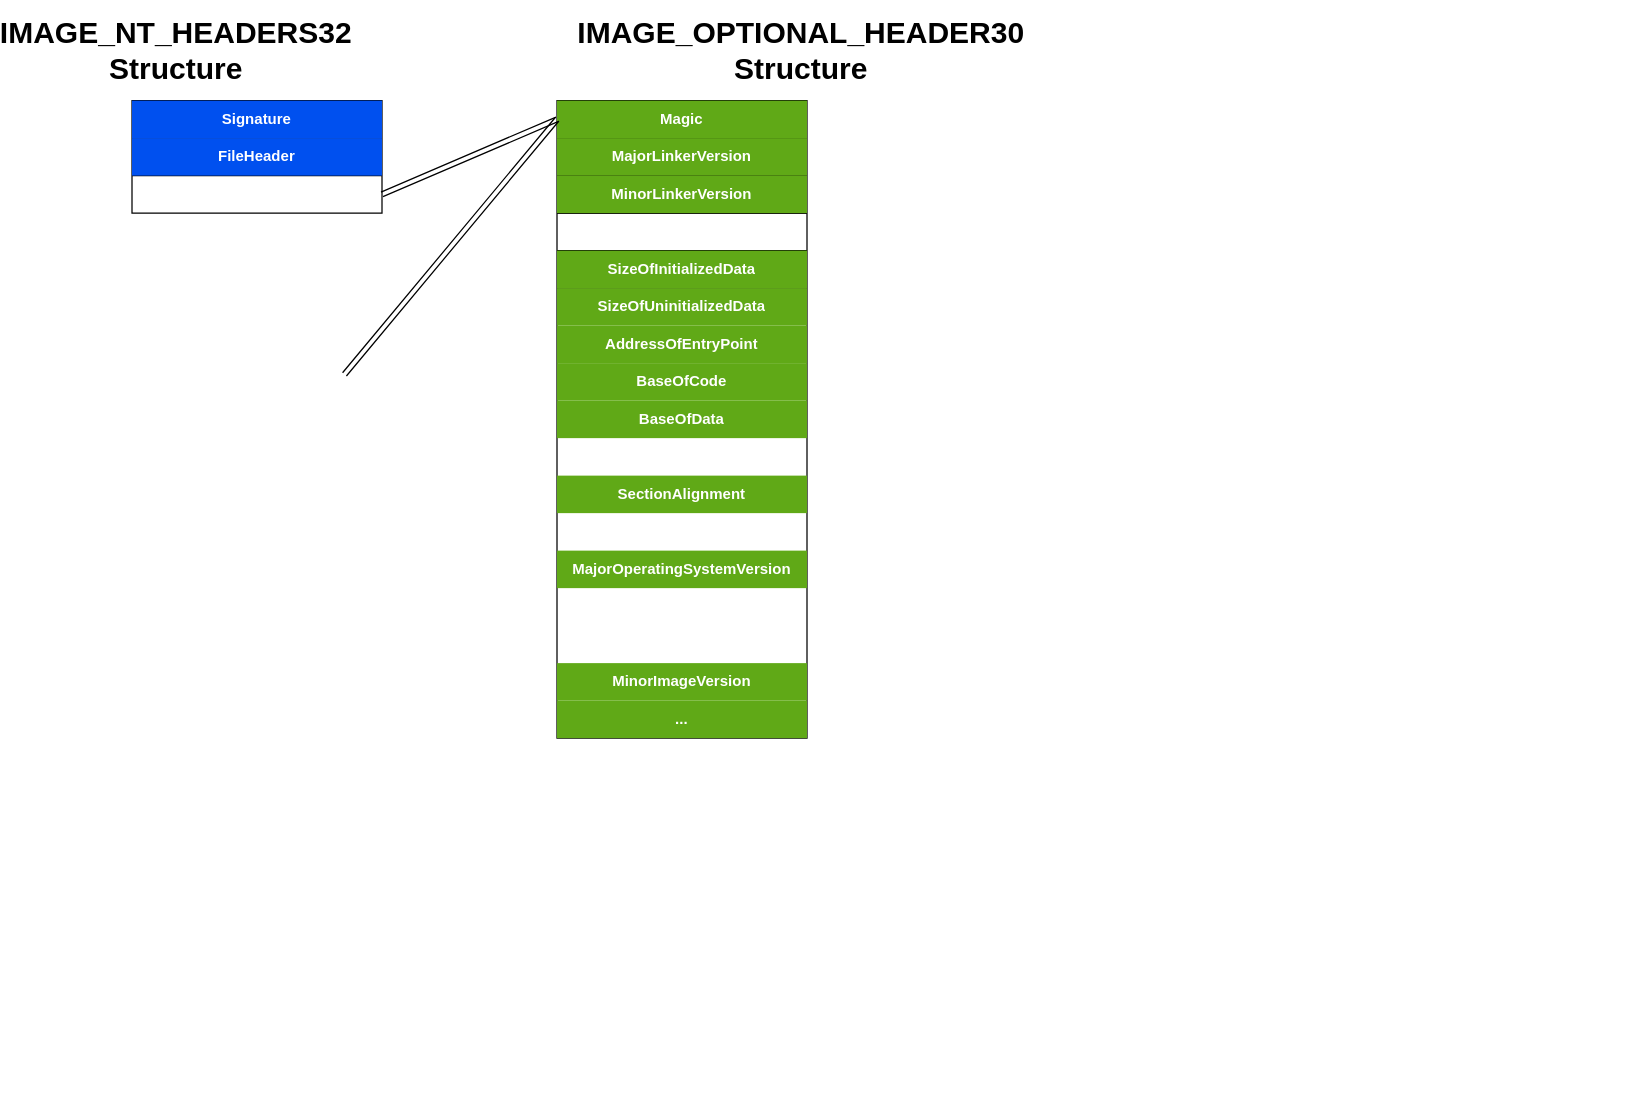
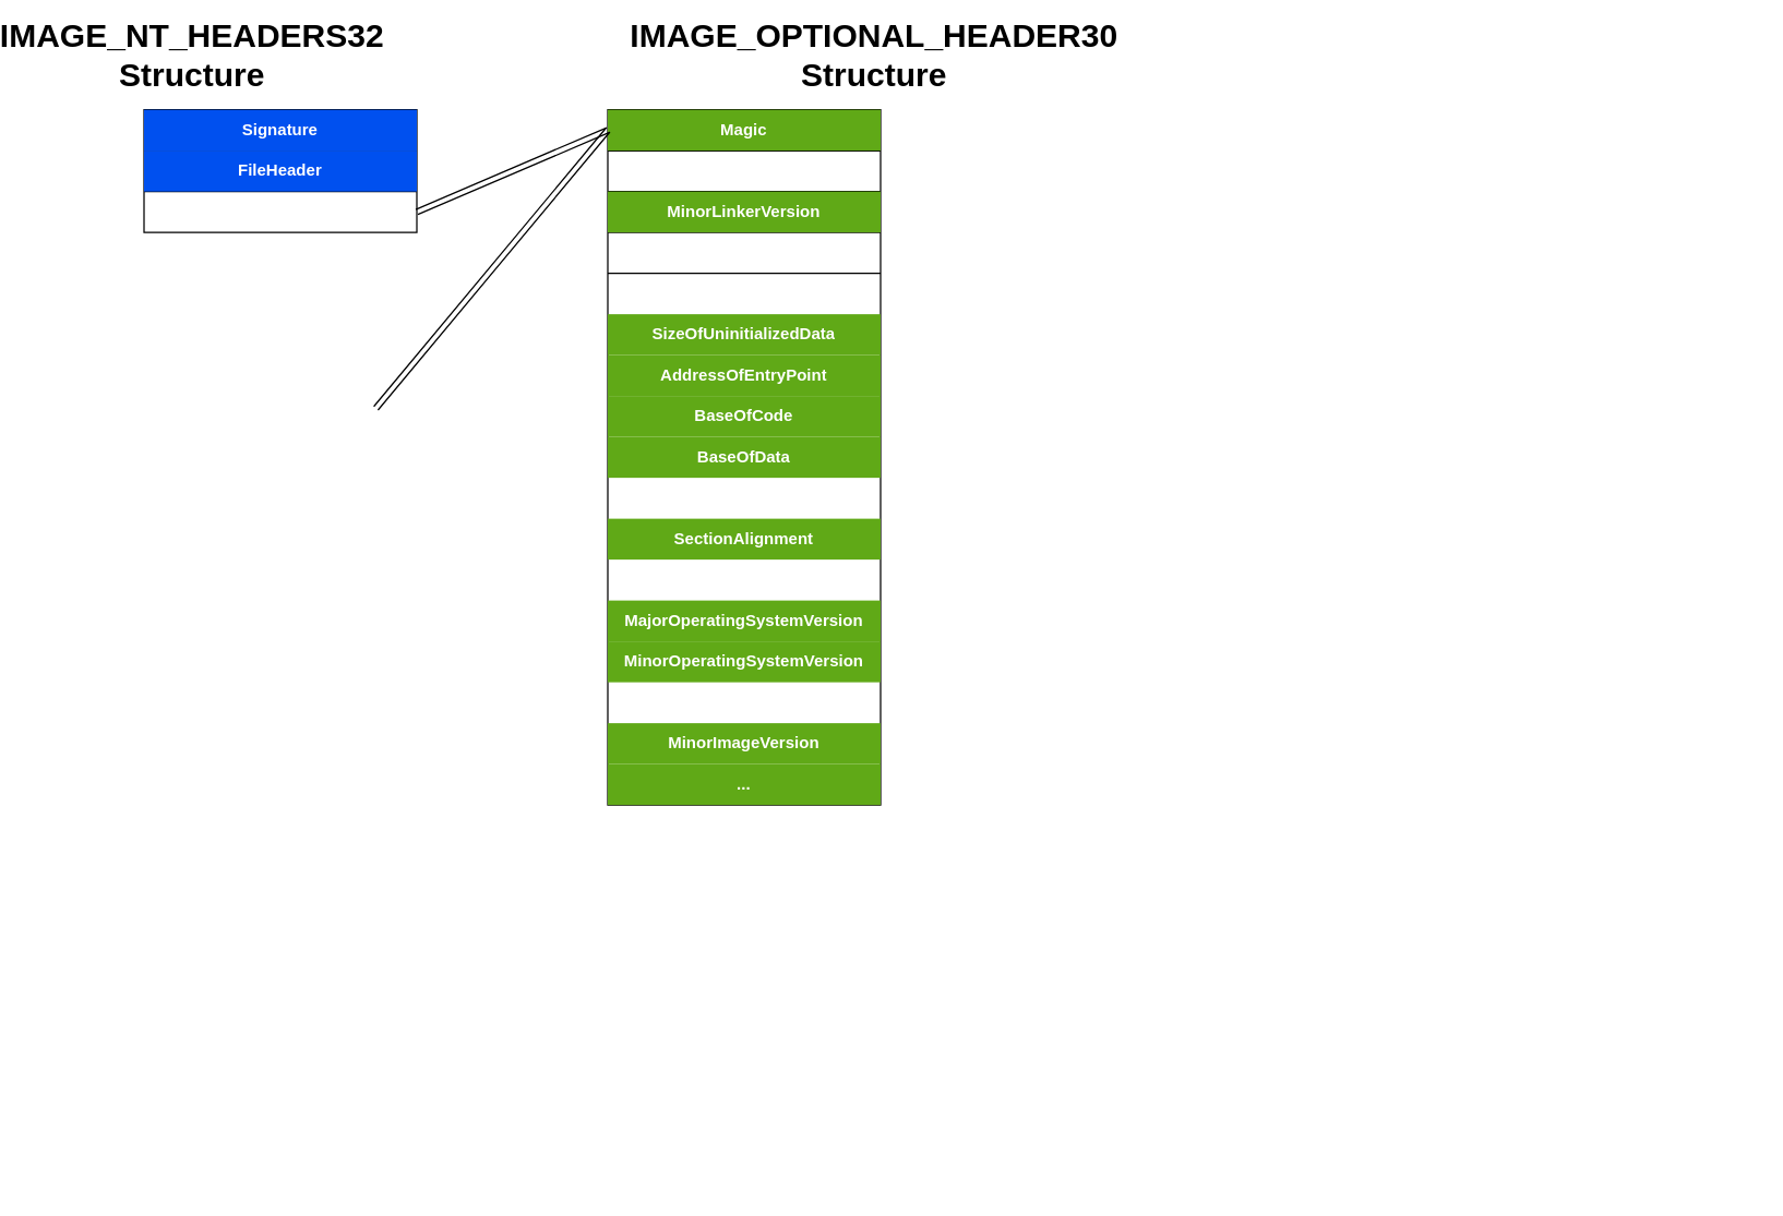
  <mxCell id="0" />
  <mxCell id="1" parent="0" />
  <mxCell id="2" value="" style="shape=table;html=1;whiteSpace=wrap;startSize=0;container=1;collapsible=0;childLayout=tableLayout;fontStyle=1" parent="1" vertex="1"><mxGeometry x="70" y="80" width="200" height="90" as="geometry" /></mxCell>
  <mxCell id="3" value="" style="shape=partialRectangle;html=1;whiteSpace=wrap;collapsible=0;dropTarget=0;pointerEvents=0;fillColor=none;top=0;left=0;bottom=0;right=0;points=[[0,0.5],[1,0.5]];portConstraint=eastwest;fontStyle=1" parent="2" vertex="1"><mxGeometry width="200" height="30" as="geometry" /></mxCell>
  <mxCell id="4" value="Signature" style="shape=partialRectangle;html=1;whiteSpace=wrap;connectable=0;fillColor=#0050ef;top=0;left=0;bottom=0;right=0;overflow=hidden;strokeColor=#001DBC;fontColor=#ffffff;fontStyle=1" parent="3" vertex="1"><mxGeometry width="200" height="30" as="geometry" /></mxCell>
  <mxCell id="5" value="" style="shape=partialRectangle;html=1;whiteSpace=wrap;collapsible=0;dropTarget=0;pointerEvents=0;fillColor=none;top=0;left=0;bottom=0;right=0;points=[[0,0.5],[1,0.5]];portConstraint=eastwest;fontStyle=1" parent="2" vertex="1"><mxGeometry y="30" width="200" height="30" as="geometry" /></mxCell>
  <mxCell id="6" value="FileHeader" style="shape=partialRectangle;html=1;whiteSpace=wrap;connectable=0;fillColor=#0050ef;top=0;left=0;bottom=0;right=0;overflow=hidden;strokeColor=#001DBC;fontStyle=1;fontColor=#ffffff;" parent="5" vertex="1"><mxGeometry width="200" height="30" as="geometry" /></mxCell>
  <mxCell id="7" value="" style="shape=partialRectangle;html=1;whiteSpace=wrap;collapsible=0;dropTarget=0;pointerEvents=0;fillColor=none;top=0;left=0;bottom=0;right=0;points=[[0,0.5],[1,0.5]];portConstraint=eastwest;fontStyle=1" parent="2" vertex="1"><mxGeometry y="60" width="200" height="30" as="geometry" /></mxCell>
  <mxCell id="8" value="IMAGE_NT_HEADERS32&lt;br&gt;&lt;div&gt;Structure&lt;/div&gt;" style="text;strokeColor=none;fillColor=none;html=1;fontSize=24;fontStyle=1;verticalAlign=middle;align=center;" parent="1" vertex="1"><mxGeometry x="20" y="20" width="170" height="40" as="geometry" /></mxCell>
  <mxCell id="9" value="" style="shape=table;html=1;whiteSpace=wrap;startSize=0;container=1;collapsible=0;childLayout=tableLayout;fontStyle=1" parent="1" vertex="1"><mxGeometry x="410" y="80" width="200" height="510" as="geometry" /></mxCell>
  <mxCell id="10" value="" style="shape=partialRectangle;html=1;whiteSpace=wrap;collapsible=0;dropTarget=0;pointerEvents=0;fillColor=none;top=0;left=0;bottom=0;right=0;points=[[0,0.5],[1,0.5]];portConstraint=eastwest;fontStyle=1" parent="9" vertex="1"><mxGeometry width="200" height="30" as="geometry" /></mxCell>
  <mxCell id="11" value="Magic" style="shape=partialRectangle;html=1;whiteSpace=wrap;connectable=0;fillColor=#60a917;top=0;left=0;bottom=0;right=0;overflow=hidden;strokeColor=#2D7600;fontStyle=1;fontColor=#ffffff;" parent="10" vertex="1"><mxGeometry width="200" height="30" as="geometry" /></mxCell>
  <mxCell id="12" style="shape=partialRectangle;html=1;whiteSpace=wrap;collapsible=0;dropTarget=0;pointerEvents=0;fillColor=none;top=0;left=0;bottom=0;right=0;points=[[0,0.5],[1,0.5]];portConstraint=eastwest;fontStyle=1" parent="9" vertex="1"><mxGeometry y="30" width="200" height="30" as="geometry" /></mxCell>
- <mxCell id="13" value="MajorLinkerVersion" style="shape=partialRectangle;html=1;whiteSpace=wrap;connectable=0;fillColor=#60a917;top=0;left=0;bottom=0;right=0;overflow=hidden;strokeColor=#2D7600;fontStyle=1;fontColor=#ffffff;" parent="12" vertex="1"><mxGeometry width="200" height="30" as="geometry" /></mxCell>
  <mxCell id="14" style="shape=partialRectangle;html=1;whiteSpace=wrap;collapsible=0;dropTarget=0;pointerEvents=0;fillColor=none;top=0;left=0;bottom=0;right=0;points=[[0,0.5],[1,0.5]];portConstraint=eastwest;fontStyle=1" parent="9" vertex="1"><mxGeometry y="60" width="200" height="30" as="geometry" /></mxCell>
  <mxCell id="15" value="MinorLinkerVersion" style="shape=partialRectangle;html=1;whiteSpace=wrap;connectable=0;fillColor=#60a917;top=0;left=0;bottom=0;right=0;overflow=hidden;strokeColor=#2D7600;fontStyle=1;fontColor=#ffffff;" parent="14" vertex="1"><mxGeometry width="200" height="30" as="geometry" /></mxCell>
  <mxCell id="16" style="shape=partialRectangle;html=1;whiteSpace=wrap;collapsible=0;dropTarget=0;pointerEvents=0;fillColor=none;top=0;left=0;bottom=0;right=0;points=[[0,0.5],[1,0.5]];portConstraint=eastwest;fontStyle=1" parent="9" vertex="1"><mxGeometry y="90" width="200" height="30" as="geometry" /></mxCell>
  <mxCell id="17" style="shape=partialRectangle;html=1;whiteSpace=wrap;collapsible=0;dropTarget=0;pointerEvents=0;fillColor=none;top=0;left=0;bottom=0;right=0;points=[[0,0.5],[1,0.5]];portConstraint=eastwest;fontStyle=1" parent="9" vertex="1"><mxGeometry y="120" width="200" height="30" as="geometry" /></mxCell>
- <mxCell id="18" value="SizeOfInitializedData" style="shape=partialRectangle;html=1;whiteSpace=wrap;connectable=0;fillColor=#60a917;top=0;left=0;bottom=0;right=0;overflow=hidden;strokeColor=#2D7600;fontStyle=1;fontColor=#ffffff;" parent="17" vertex="1"><mxGeometry width="200" height="30" as="geometry" /></mxCell>
  <mxCell id="19" style="shape=partialRectangle;html=1;whiteSpace=wrap;collapsible=0;dropTarget=0;pointerEvents=0;fillColor=none;top=0;left=0;bottom=0;right=0;points=[[0,0.5],[1,0.5]];portConstraint=eastwest;fontStyle=1" parent="9" vertex="1"><mxGeometry y="150" width="200" height="30" as="geometry" /></mxCell>
  <mxCell id="20" value="SizeOfUninitializedData" style="shape=partialRectangle;html=1;whiteSpace=wrap;connectable=0;fillColor=#60a917;top=0;left=0;bottom=0;right=0;overflow=hidden;strokeColor=#2D7600;fontStyle=1;fontColor=#ffffff;" parent="19" vertex="1"><mxGeometry width="200" height="30" as="geometry" /></mxCell>
  <mxCell id="21" style="shape=partialRectangle;html=1;whiteSpace=wrap;collapsible=0;dropTarget=0;pointerEvents=0;fillColor=none;top=0;left=0;bottom=0;right=0;points=[[0,0.5],[1,0.5]];portConstraint=eastwest;fontStyle=1" parent="9" vertex="1"><mxGeometry y="180" width="200" height="30" as="geometry" /></mxCell>
  <mxCell id="22" value="AddressOfEntryPoint" style="shape=partialRectangle;html=1;whiteSpace=wrap;connectable=0;fillColor=#60a917;top=0;left=0;bottom=0;right=0;overflow=hidden;strokeColor=#2D7600;fontStyle=1;fontColor=#ffffff;" parent="21" vertex="1"><mxGeometry width="200" height="30" as="geometry" /></mxCell>
  <mxCell id="23" style="shape=partialRectangle;html=1;whiteSpace=wrap;collapsible=0;dropTarget=0;pointerEvents=0;fillColor=none;top=0;left=0;bottom=0;right=0;points=[[0,0.5],[1,0.5]];portConstraint=eastwest;fontStyle=1" parent="9" vertex="1"><mxGeometry y="210" width="200" height="30" as="geometry" /></mxCell>
  <mxCell id="24" value="BaseOfCode" style="shape=partialRectangle;html=1;whiteSpace=wrap;connectable=0;fillColor=#60a917;top=0;left=0;bottom=0;right=0;overflow=hidden;strokeColor=#2D7600;fontStyle=1;fontColor=#ffffff;" parent="23" vertex="1"><mxGeometry width="200" height="30" as="geometry" /></mxCell>
  <mxCell id="25" style="shape=partialRectangle;html=1;whiteSpace=wrap;collapsible=0;dropTarget=0;pointerEvents=0;fillColor=none;top=0;left=0;bottom=0;right=0;points=[[0,0.5],[1,0.5]];portConstraint=eastwest;fontStyle=1" parent="9" vertex="1"><mxGeometry y="240" width="200" height="30" as="geometry" /></mxCell>
  <mxCell id="26" value="BaseOfData" style="shape=partialRectangle;html=1;whiteSpace=wrap;connectable=0;fillColor=#60a917;top=0;left=0;bottom=0;right=0;overflow=hidden;strokeColor=#2D7600;fontStyle=1;fontColor=#ffffff;" parent="25" vertex="1"><mxGeometry width="200" height="30" as="geometry" /></mxCell>
  <mxCell id="27" style="shape=partialRectangle;html=1;whiteSpace=wrap;collapsible=0;dropTarget=0;pointerEvents=0;fillColor=none;top=0;left=0;bottom=0;right=0;points=[[0,0.5],[1,0.5]];portConstraint=eastwest;fontStyle=1" parent="9" vertex="1"><mxGeometry y="270" width="200" height="30" as="geometry" /></mxCell>
  <mxCell id="28" style="shape=partialRectangle;html=1;whiteSpace=wrap;collapsible=0;dropTarget=0;pointerEvents=0;fillColor=none;top=0;left=0;bottom=0;right=0;points=[[0,0.5],[1,0.5]];portConstraint=eastwest;fontStyle=1" parent="9" vertex="1"><mxGeometry y="300" width="200" height="30" as="geometry" /></mxCell>
  <mxCell id="29" value="SectionAlignment" style="shape=partialRectangle;html=1;whiteSpace=wrap;connectable=0;fillColor=#60a917;top=0;left=0;bottom=0;right=0;overflow=hidden;strokeColor=#2D7600;fontStyle=1;fontColor=#ffffff;" parent="28" vertex="1"><mxGeometry width="200" height="30" as="geometry" /></mxCell>
  <mxCell id="30" style="shape=partialRectangle;html=1;whiteSpace=wrap;collapsible=0;dropTarget=0;pointerEvents=0;fillColor=none;top=0;left=0;bottom=0;right=0;points=[[0,0.5],[1,0.5]];portConstraint=eastwest;fontStyle=1" parent="9" vertex="1"><mxGeometry y="330" width="200" height="30" as="geometry" /></mxCell>
  <mxCell id="31" style="shape=partialRectangle;html=1;whiteSpace=wrap;collapsible=0;dropTarget=0;pointerEvents=0;fillColor=none;top=0;left=0;bottom=0;right=0;points=[[0,0.5],[1,0.5]];portConstraint=eastwest;fontStyle=1" parent="9" vertex="1"><mxGeometry y="360" width="200" height="30" as="geometry" /></mxCell>
  <mxCell id="32" value="MajorOperatingSystemVersion" style="shape=partialRectangle;html=1;whiteSpace=wrap;connectable=0;fillColor=#60a917;top=0;left=0;bottom=0;right=0;overflow=hidden;strokeColor=#2D7600;fontStyle=1;fontColor=#ffffff;" parent="31" vertex="1"><mxGeometry width="200" height="30" as="geometry" /></mxCell>
  <mxCell id="33" style="shape=partialRectangle;html=1;whiteSpace=wrap;collapsible=0;dropTarget=0;pointerEvents=0;fillColor=none;top=0;left=0;bottom=0;right=0;points=[[0,0.5],[1,0.5]];portConstraint=eastwest;fontStyle=1" parent="9" vertex="1"><mxGeometry y="390" width="200" height="30" as="geometry" /></mxCell>
+ <mxCell id="34" value="MinorOperatingSystemVersion" style="shape=partialRectangle;html=1;whiteSpace=wrap;connectable=0;fillColor=#60a917;top=0;left=0;bottom=0;right=0;overflow=hidden;strokeColor=#2D7600;fontStyle=1;fontColor=#ffffff;" parent="33" vertex="1"><mxGeometry width="200" height="30" as="geometry" /></mxCell>
  <mxCell id="35" style="shape=partialRectangle;html=1;whiteSpace=wrap;collapsible=0;dropTarget=0;pointerEvents=0;fillColor=none;top=0;left=0;bottom=0;right=0;points=[[0,0.5],[1,0.5]];portConstraint=eastwest;fontStyle=1" parent="9" vertex="1"><mxGeometry y="420" width="200" height="30" as="geometry" /></mxCell>
  <mxCell id="36" style="shape=partialRectangle;html=1;whiteSpace=wrap;collapsible=0;dropTarget=0;pointerEvents=0;fillColor=none;top=0;left=0;bottom=0;right=0;points=[[0,0.5],[1,0.5]];portConstraint=eastwest;fontStyle=1" parent="9" vertex="1"><mxGeometry y="450" width="200" height="30" as="geometry" /></mxCell>
  <mxCell id="37" value="MinorImageVersion" style="shape=partialRectangle;html=1;whiteSpace=wrap;connectable=0;fillColor=#60a917;top=0;left=0;bottom=0;right=0;overflow=hidden;strokeColor=#2D7600;fontStyle=1;fontColor=#ffffff;" parent="36" vertex="1"><mxGeometry width="200" height="30" as="geometry" /></mxCell>
  <mxCell id="38" style="shape=partialRectangle;html=1;whiteSpace=wrap;collapsible=0;dropTarget=0;pointerEvents=0;fillColor=none;top=0;left=0;bottom=0;right=0;points=[[0,0.5],[1,0.5]];portConstraint=eastwest;fontStyle=1" parent="9" vertex="1"><mxGeometry y="480" width="200" height="30" as="geometry" /></mxCell>
  <mxCell id="39" value="..." style="shape=partialRectangle;html=1;whiteSpace=wrap;connectable=0;fillColor=#60a917;top=0;left=0;bottom=0;right=0;overflow=hidden;strokeColor=#2D7600;fontStyle=1;fontColor=#ffffff;" parent="38" vertex="1"><mxGeometry width="200" height="30" as="geometry" /></mxCell>
  <mxCell id="40" style="shape=partialRectangle;html=1;whiteSpace=wrap;collapsible=0;dropTarget=0;pointerEvents=0;fillColor=none;top=0;left=0;bottom=0;right=0;points=[[0,0.5],[1,0.5]];portConstraint=eastwest;fontStyle=1" parent="1" vertex="1"><mxGeometry x="1050" y="790" width="200" height="80" as="geometry" /></mxCell>
  <mxCell id="41" style="rounded=0;orthogonalLoop=1;jettySize=auto;html=1;entryX=0;entryY=0.5;entryDx=0;entryDy=0;shape=link;exitX=1;exitY=0.5;exitDx=0;exitDy=0;fontStyle=1;" parent="1" target="10" edge="1"><mxGeometry relative="1" as="geometry"><mxPoint x="240" y="299" as="sourcePoint" /><mxPoint x="580" y="87" as="targetPoint" /></mxGeometry></mxCell>
  <mxCell id="42" style="rounded=0;orthogonalLoop=1;jettySize=auto;html=1;shape=link;exitX=1;exitY=0.5;exitDx=0;exitDy=0;fontStyle=1;entryX=0;entryY=0.5;entryDx=0;entryDy=0;" edge="1" parent="1" source="7" target="10"><mxGeometry relative="1" as="geometry"><mxPoint x="620" y="545" as="sourcePoint" /><mxPoint x="340" y="330" as="targetPoint" /></mxGeometry></mxCell>
  <mxCell id="43" value="IMAGE_OPTIONAL_HEADER30&lt;br&gt;&lt;div&gt;Structure&lt;/div&gt;" style="text;strokeColor=none;fillColor=none;html=1;fontSize=24;fontStyle=1;verticalAlign=middle;align=center;" vertex="1" parent="1"><mxGeometry x="520" y="20" width="170" height="40" as="geometry" /></mxCell>
